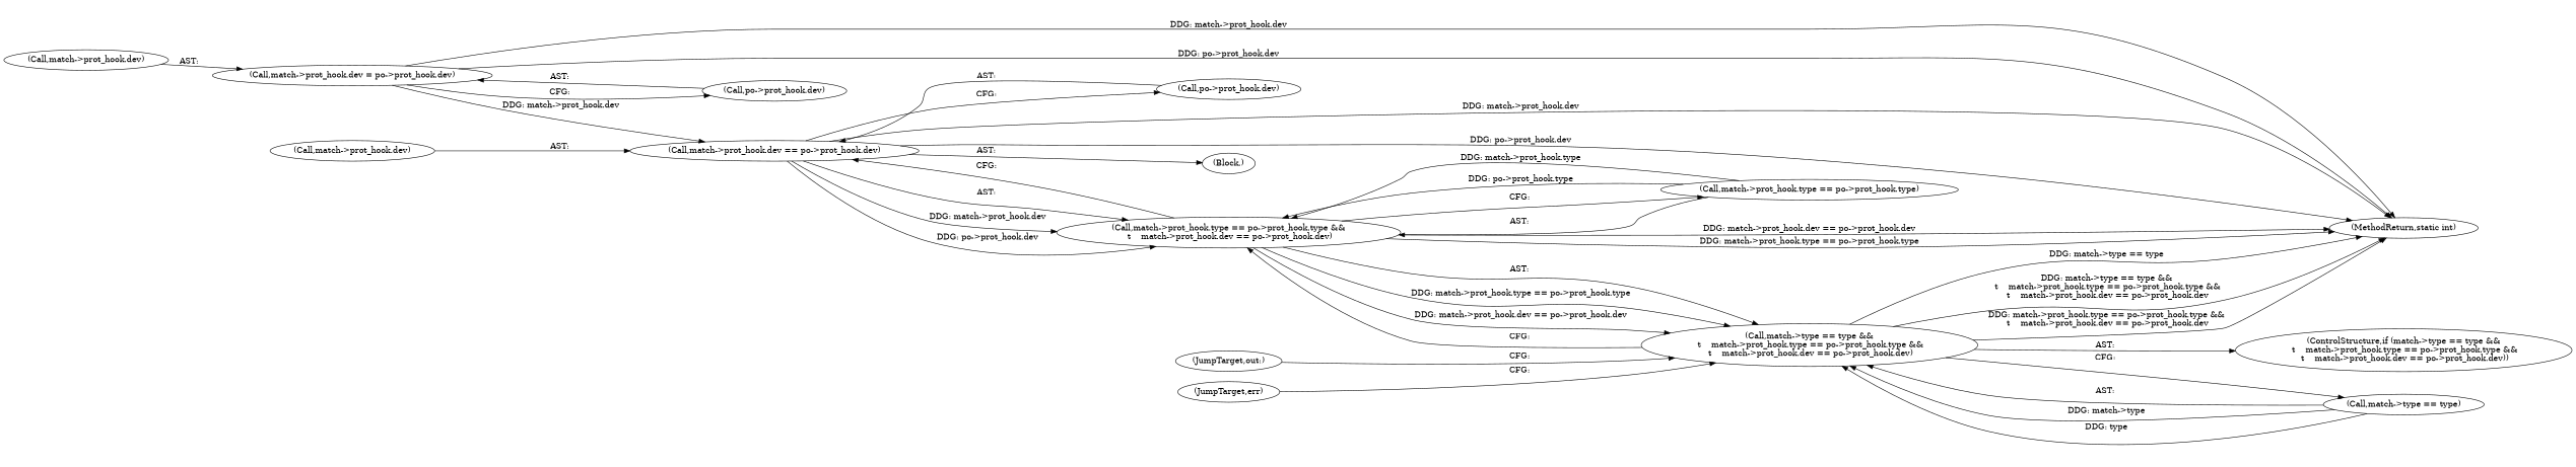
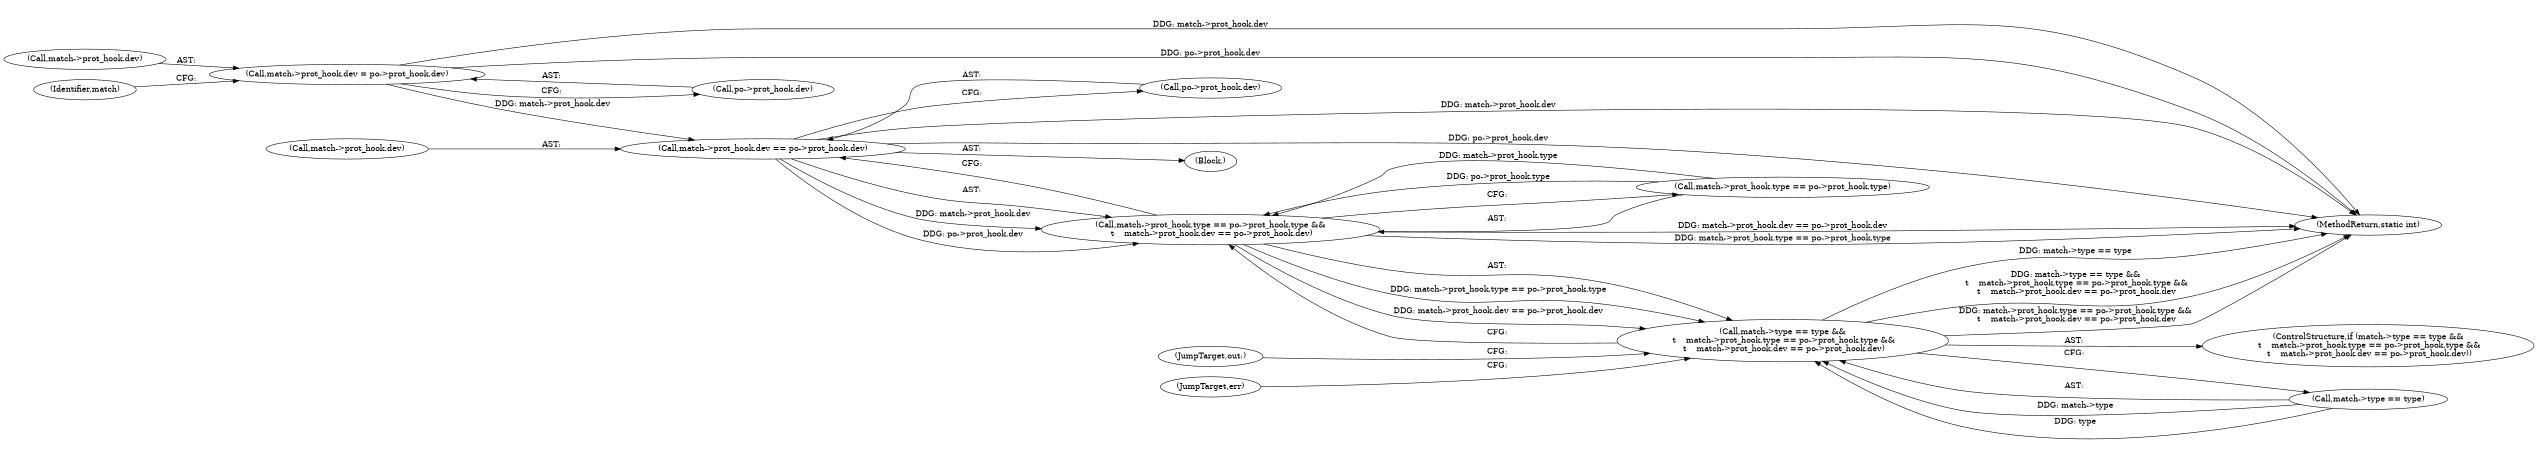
  digraph {
    rankdir=LR
    n1 [label="(Call,match->prot_hook.dev = po->prot_hook.dev)"]
    n2 [label="(Call,match->prot_hook.dev == po->prot_hook.dev)"]
    n3 [label="(Call,po->prot_hook.dev)"]
    n4 [label="(MethodReturn,static int)"]
    n5 [label="(Block,)"]
    n6 [label="(Call,match->prot_hook.type == po->prot_hook.type &&\n \t    match->prot_hook.dev == po->prot_hook.dev)"]
    n7 [label="(Call,po->prot_hook.dev)"]
    n8 [label="(Call,match->type == type &&\n \t    match->prot_hook.type == po->prot_hook.type &&\n \t    match->prot_hook.dev == po->prot_hook.dev)"]
    n9 [label="(Call,match->prot_hook.type == po->prot_hook.type)"]
    n10 [label="(ControlStructure,if (match->type == type &&\n \t    match->prot_hook.type == po->prot_hook.type &&\n \t    match->prot_hook.dev == po->prot_hook.dev))"]
    n11 [label="(Call,match->type == type)"]
    n12 [label="(Call,match->prot_hook.dev)"]
    n13 [label="(JumpTarget,out:)"]
    n14 [label="(Call,match->prot_hook.dev)"]
    n15 [label="(JumpTarget,err)"]
+   n16 [label="(Identifier,match)"]
    n1 -> n2 [label="DDG: match->prot_hook.dev"]
    n1 -> n3 [label="CFG: "]
    n1 -> n4 [label="DDG: po->prot_hook.dev"]
    n1 -> n4 [label="DDG: match->prot_hook.dev"]
    n2 -> n4 [label="DDG: match->prot_hook.dev"]
    n2 -> n4 [label="DDG: po->prot_hook.dev"]
    n2 -> n5 [label="AST: "]
    n2 -> n6 [label="AST: "]
    n2 -> n6 [label="DDG: match->prot_hook.dev"]
    n2 -> n6 [label="DDG: po->prot_hook.dev"]
    n2 -> n7 [label="CFG: "]
    n3 -> n1 [label="AST: "]
    n6 -> n2 [label="CFG: "]
    n6 -> n4 [label="DDG: match->prot_hook.dev == po->prot_hook.dev"]
    n6 -> n4 [label="DDG: match->prot_hook.type == po->prot_hook.type"]
    n6 -> n8 [label="AST: "]
    n6 -> n8 [label="DDG: match->prot_hook.type == po->prot_hook.type"]
    n6 -> n8 [label="DDG: match->prot_hook.dev == po->prot_hook.dev"]
    n6 -> n9 [label="CFG: "]
    n7 -> n2 [label="AST: "]
    n8 -> n4 [label="DDG: match->prot_hook.type == po->prot_hook.type &&\n \t    match->prot_hook.dev == po->prot_hook.dev"]
    n8 -> n4 [label="DDG: match->type == type"]
    n8 -> n4 [label="DDG: match->type == type &&\n \t    match->prot_hook.type == po->prot_hook.type &&\n \t    match->prot_hook.dev == po->prot_hook.dev"]
    n8 -> n6 [label="CFG: "]
    n8 -> n10 [label="AST: "]
    n8 -> n11 [label="CFG: "]
    n9 -> n6 [label="AST: "]
    n9 -> n6 [label="DDG: match->prot_hook.type"]
    n9 -> n6 [label="DDG: po->prot_hook.type"]
    n11 -> n8 [label="AST: "]
    n11 -> n8 [label="DDG: match->type"]
    n11 -> n8 [label="DDG: type"]
    n12 -> n1 [label="AST: "]
    n13 -> n8 [label="CFG: "]
    n14 -> n2 [label="AST: "]
    n15 -> n8 [label="CFG: "]
+   n16 -> n1 [label="CFG: "]
  }
